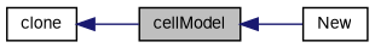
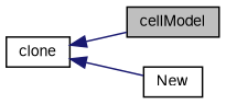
  digraph {
    rankdir=LR
    node [color=black fontname=FreeSans fontsize=10 shape=record]
    edge [color=midnightblue dir=back fontname=FreeSans fontsize=10 labelfontname=FreeSans labelfontsize=10 style=solid]
    n1 [fillcolor=grey75 fontcolor=black height=0.2 label=cellModel style=filled width=0.4]
    n2 [height=0.2 label=New width=0.4]
    n3 [height=0.2 label=clone width=0.4]
-   n1 -> n2
+   n3 -> n2
    n3 -> n1
  }
